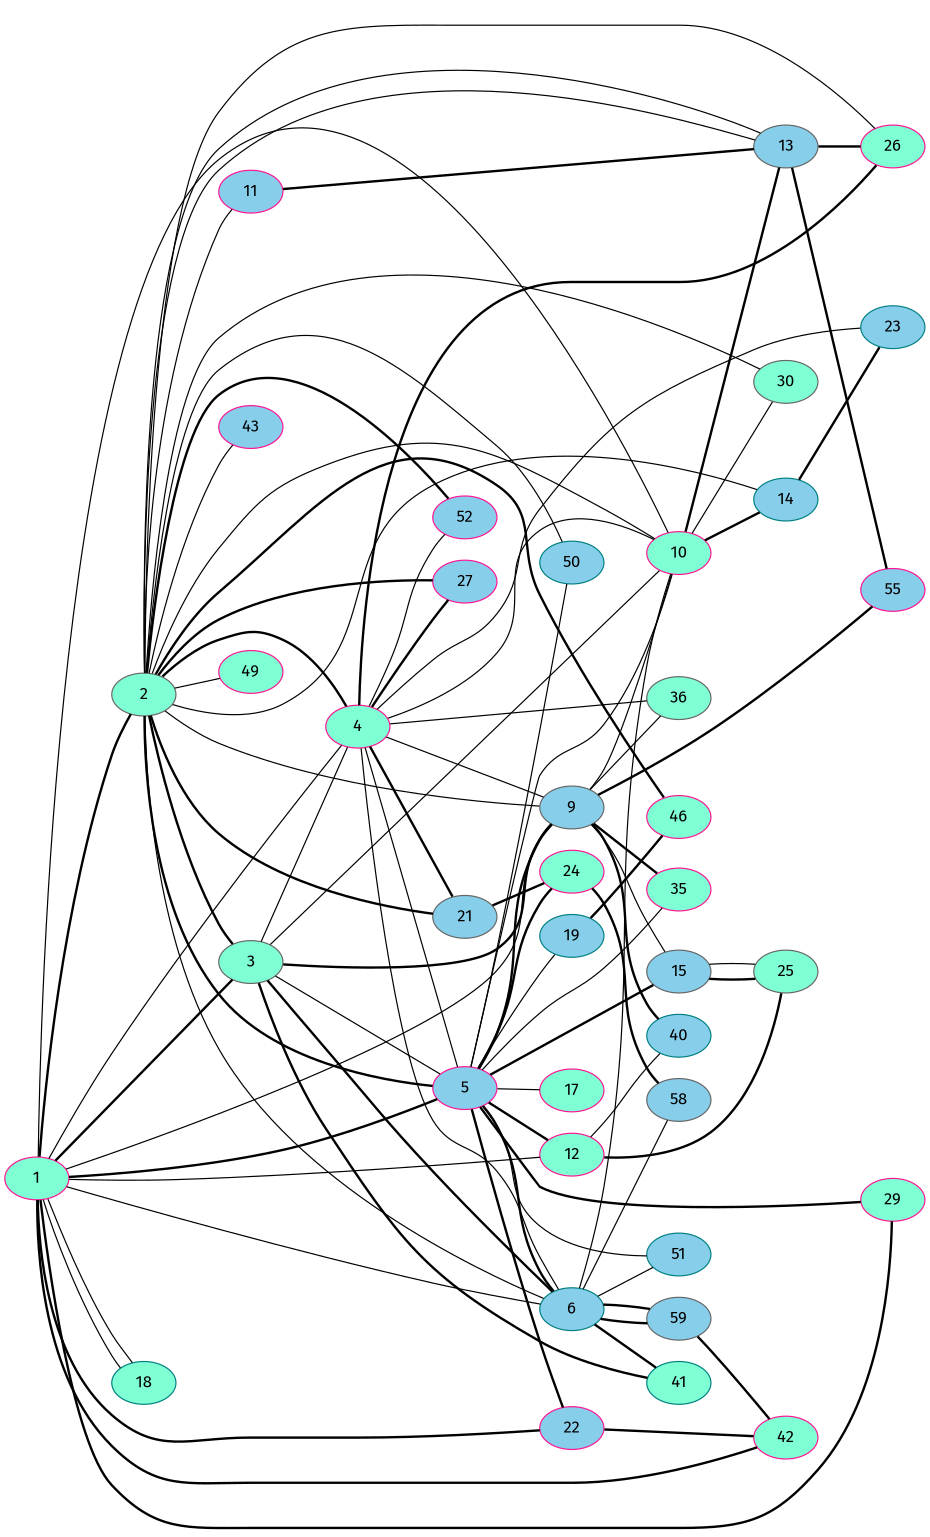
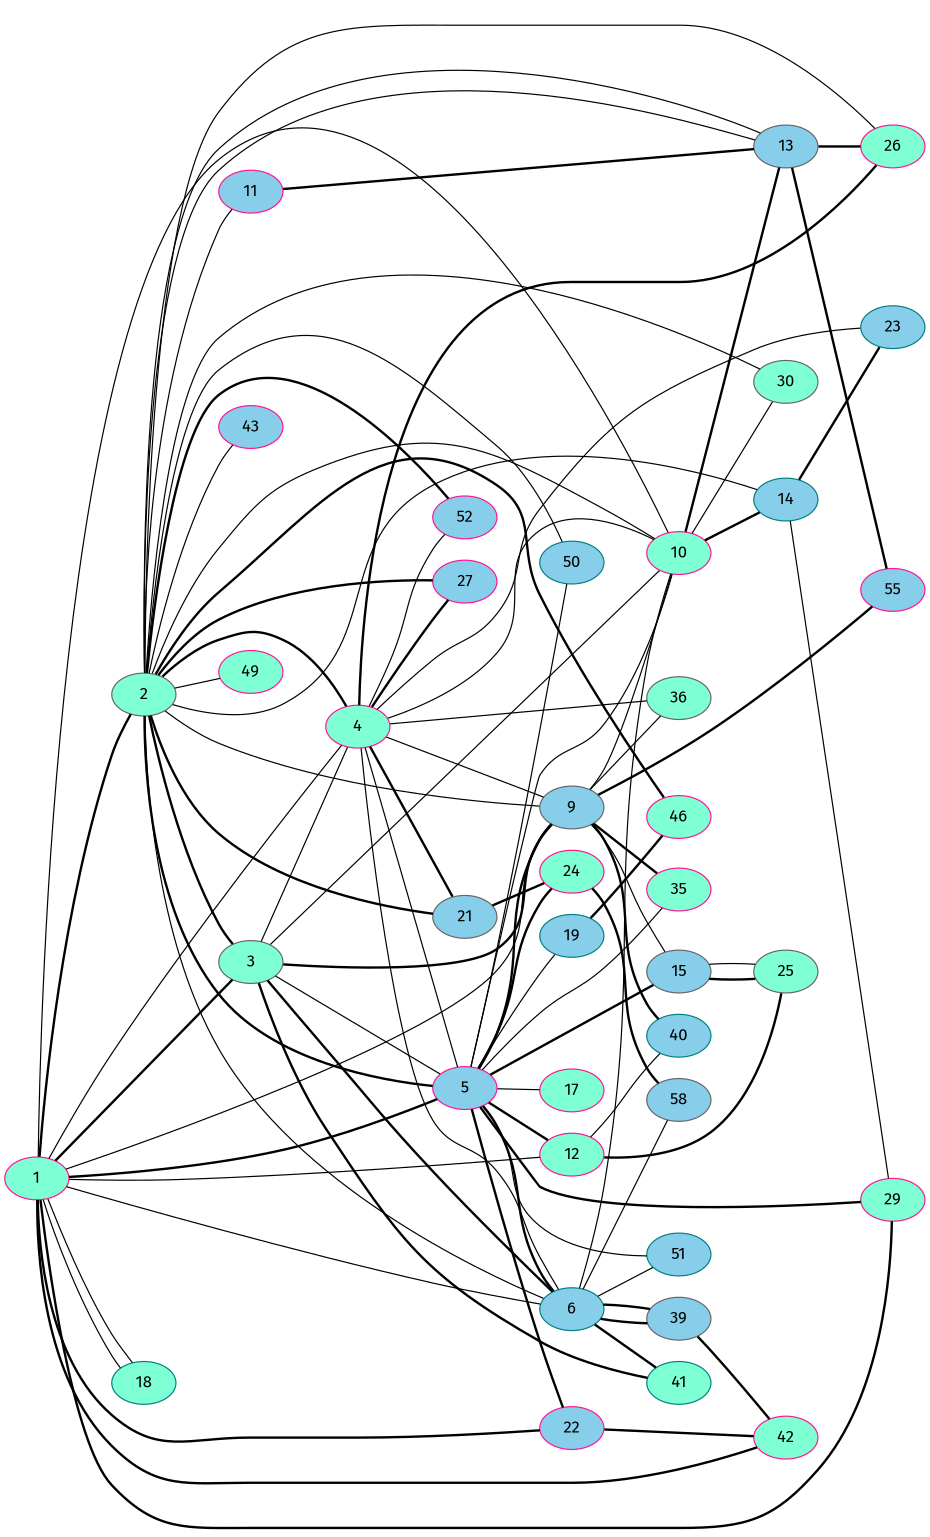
  graph {
    fontname="Fira Sans"
    rankdir=LR
    node [color=deeppink fillcolor=skyblue fontname="Fira Sans" style=filled]
    edge [fontname="Fira Sans" style=bold]
    1 [fillcolor=aquamarine super="+57"]
    2 [color=gray40 fillcolor=aquamarine super="+7"]
    3 [color=gray40 fillcolor=aquamarine super="+53"]
    4 [fillcolor=aquamarine super="+31"]
    5 [super="+8"]
    6 [color=teal super="+45"]
    9 [color=gray40 super="+16"]
    10 [fillcolor=aquamarine super="+48"]
    12 [fillcolor=aquamarine super="+38"]
    18 [color=teal fillcolor=aquamarine]
    22
    29 [fillcolor=aquamarine]
    42 [fillcolor=aquamarine super="+44"]
    11 [super="+56"]
    13 [color=gray40 super="+32"]
    14 [color=teal]
    21 [color=gray40 super="+54"]
    26 [fillcolor=aquamarine super="+37"]
    27
    30 [color=gray40 fillcolor=aquamarine super="+36"]
    43
    46 [fillcolor=aquamarine]
    49 [fillcolor=aquamarine]
    50 [color=teal]
    52
    41 [color=teal fillcolor=aquamarine]
    23 [color=teal super="+28"]
    n28 [color=gray40 fillcolor=aquamarine label=36]
    15 [color=gray40]
    17 [fillcolor=aquamarine]
    19 [color=teal super="+33"]
    24 [fillcolor=aquamarine]
    35 [fillcolor=aquamarine]
    51 [color=teal]
-   39 [color=gray40 label=59]
+   39 [color=gray40]
    58 [color=gray40]
    40 [color=teal]
    55
    25 [color=gray40 fillcolor=aquamarine super="+47"]
    1 -- 2 [weight=2]
    1 -- 3
    1 -- 4 [style=solid]
    1 -- 5 [weight=2]
    1 -- 6 [style=solid]
    1 -- 9 [style=solid]
    1 -- 10 [style=solid]
    1 -- 12 [style=solid]
    1 -- 18 [style=solid]
    1 -- 18 [style=solid]
    1 -- 22
    1 -- 29
    1 -- 42
    2 -- 3 [weight=3]
    2 -- 4 [weight=2]
    2 -- 5 [weight=4]
    2 -- 6 [style=solid weight=3]
    2 -- 9 [style=solid weight=2]
    2 -- 10 [style=solid weight=2]
    2 -- 11 [style=solid weight=2]
    2 -- 13 [style=solid]
    2 -- 13 [style=solid]
    2 -- 14 [style=solid]
    2 -- 21 [weight=2]
    2 -- 26 [style=solid]
    2 -- 27
    2 -- 30 [style=solid weight=2]
    2 -- 43 [style=solid]
    2 -- 46
    2 -- 49 [style=solid]
    2 -- 50 [style=solid]
    2 -- 52
    3 -- 4 [style=solid weight=2]
    3 -- 5 [style=solid weight=2]
    3 -- 6
    3 -- 9
    3 -- 10 [style=solid]
    3 -- 41
    4 -- 5 [style=solid weight=2]
    4 -- 6 [style=solid]
    4 -- 9 [style=solid]
    4 -- 10 [style=solid]
    4 -- 21
    4 -- 26
    4 -- 27
    4 -- 52 [style=solid]
    4 -- 23 [style=solid weight=2]
    4 -- n28 [style=solid]
    5 -- 6 [weight=2]
    5 -- 9 [weight=2]
    5 -- 10 [style=solid weight=3]
    5 -- 12 [weight=2]
    5 -- 22
    5 -- 29
    5 -- 50 [style=solid]
    5 -- 15
    5 -- 17 [style=solid weight=2]
    5 -- 19 [style=solid]
    5 -- 24
    5 -- 35 [style=solid]
    5 -- 51 [style=solid weight=2]
    6 -- 10 [style=solid]
    6 -- 41
    6 -- 51 [style=solid]
    6 -- 39
    6 -- 39
    6 -- 58 [style=solid]
    9 -- 10 [style=solid weight=2]
    9 -- n28 [style=solid]
    9 -- 15 [style=solid]
    9 -- 35
    9 -- 40
    9 -- 55
    10 -- 13
    10 -- 14
    10 -- 30 [style=solid]
    12 -- 40 [style=solid]
    12 -- 25
    22 -- 42
    11 -- 13
    13 -- 26
    13 -- 55
+   14 -- 29 [style=solid]
    14 -- 23
    21 -- 24
    15 -- 25
    15 -- 25 [style=solid]
    19 -- 46
    24 -- 58
    39 -- 42
  }
